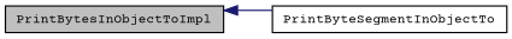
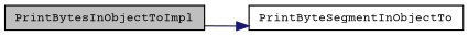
  digraph {
    rankdir=LR
    fontname="Courier Prime"
    node [color=black fontname="Courier Prime" fontsize=10 shape=record]
    n1 [fillcolor=grey75 fontcolor=black height=0.2 label=PrintBytesInObjectToImpl style=filled width=0.4]
    n2 [height=0.2 label=PrintByteSegmentInObjectTo width=0.4]
-   n2 -> n1 [color=midnightblue fontname="Courier Prime" fontsize=10 labelfontname=Helvetica labelfontsize=10 style=solid]
+   n1 -> n2 [color=midnightblue fontname="Courier Prime" fontsize=10 labelfontname=Helvetica labelfontsize=10 style=solid]
  }
